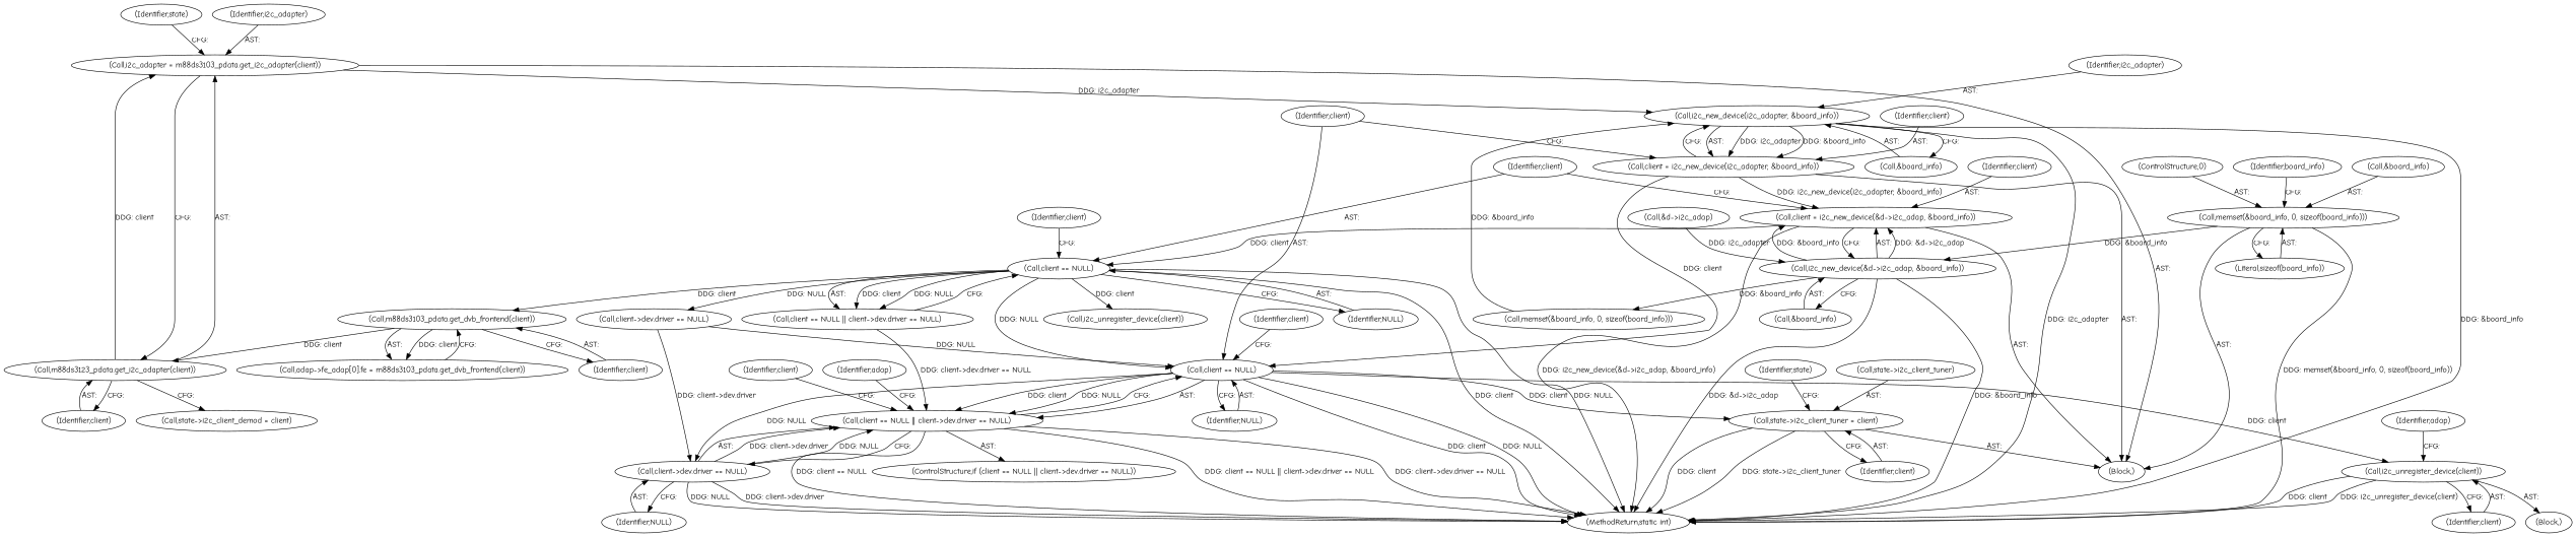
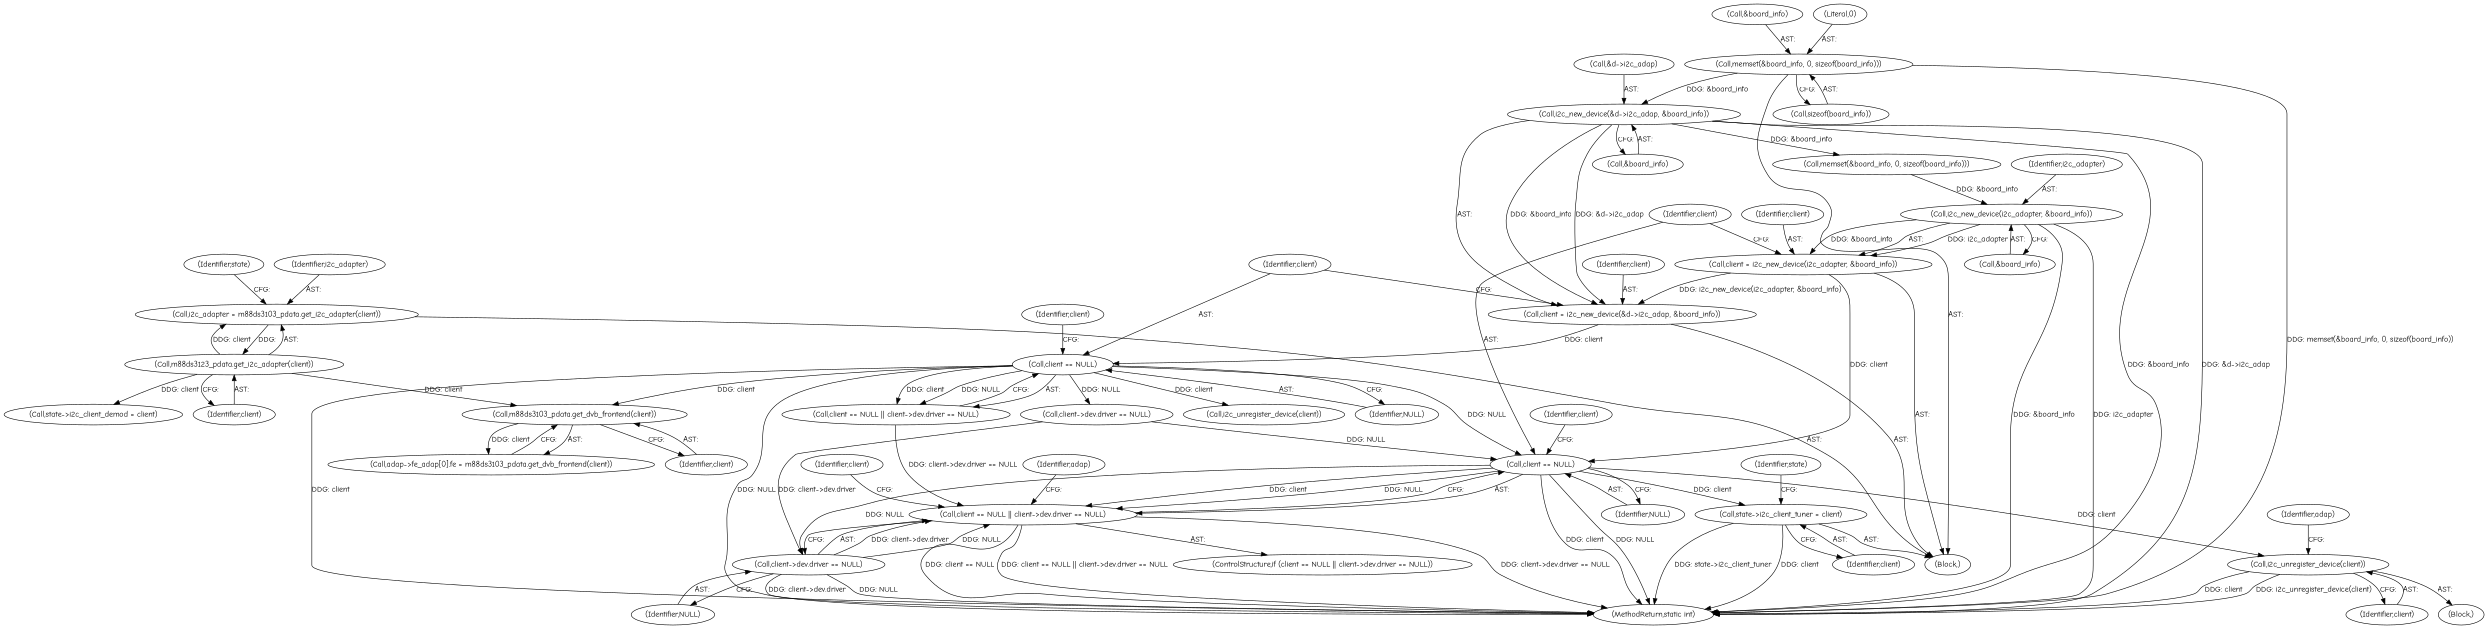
  digraph {
    fontname="Comic Neue"
    node [fontname="Comic Neue"]
    edge [fontname="Comic Neue"]
    n1 [label="(Call,i2c_adapter = m88ds3103_pdata.get_i2c_adapter(client))"]
    n2 [label="(Call,m88ds3123_pdata.get_i2c_adapter(client))"]
    n3 [label="(Call,i2c_new_device(i2c_adapter, &board_info))"]
    n4 [label="(Block,)"]
    n5 [label="(Call,state->i2c_client_demod = client)"]
    n6 [label="(Identifier,client)"]
    n7 [label="(MethodReturn,static int)"]
    n8 [label="(Call,client = i2c_new_device(i2c_adapter, &board_info))"]
    n9 [label="(Call,&board_info)"]
    n10 [label="(Call,m88ds3103_pdata.get_dvb_frontend(client))"]
    n11 [label="(Identifier,client)"]
    n12 [label="(Call,adap->fe_adap[0].fe = m88ds3103_pdata.get_dvb_frontend(client))"]
    n13 [label="(Call,client == NULL)"]
    n14 [label="(Call,client == NULL)"]
    n15 [label="(Call,client == NULL || client->dev.driver == NULL)"]
    n16 [label="(Call,i2c_unregister_device(client))"]
    n17 [label="(Call,client->dev.driver == NULL)"]
    n18 [label="(Identifier,NULL)"]
    n19 [label="(Call,client == NULL || client->dev.driver == NULL)"]
    n20 [label="(Call,client->dev.driver == NULL)"]
    n21 [label="(Call,i2c_unregister_device(client))"]
    n22 [label="(Call,state->i2c_client_tuner = client)"]
    n23 [label="(Identifier,NULL)"]
    n24 [label="(Call,client = i2c_new_device(&d->i2c_adap, &board_info))"]
    n25 [label="(Call,i2c_new_device(&d->i2c_adap, &board_info))"]
    n26 [label="(Call,&board_info)"]
    n27 [label="(Call,memset(&board_info, 0, sizeof(board_info)))"]
    n28 [label="(Call,memset(&board_info, 0, sizeof(board_info)))"]
-   n29 [label="(Literal,sizeof(board_info))"]
+   n29 [label="(Call,sizeof(board_info))"]
    n30 [label="(ControlStructure,if (client == NULL || client->dev.driver == NULL))"]
    n31 [label="(Identifier,NULL)"]
    n32 [label="(Identifier,client)"]
    n33 [label="(Block,)"]
    n34 [label="(Identifier,client)"]
    n35 [label="(Call,&board_info)"]
    n36 [label="(Identifier,state)"]
    n37 [label="(Identifier,state)"]
    n38 [label="(Identifier,i2c_adapter)"]
    n39 [label="(Identifier,client)"]
    n40 [label="(Identifier,client)"]
    n41 [label="(Identifier,client)"]
    n42 [label="(Call,&d->i2c_adap)"]
    n43 [label="(Identifier,client)"]
    n44 [label="(Identifier,client)"]
    n45 [label="(Identifier,adap)"]
    n46 [label="(Identifier,client)"]
    n47 [label="(Identifier,adap)"]
-   n48 [label="(ControlStructure,0)"]
+   n48 [label="(Literal,0)"]
    n49 [label="(Identifier,client)"]
-   n50 [label="(Call,state->i2c_client_tuner)"]
-   n51 [label="(Identifier,board_info)"]
    n52 [label="(Identifier,i2c_adapter)"]
-   n1 -> n2 [label="CFG: "]
-   n1 -> n3 [label="DDG: i2c_adapter"]
+   n1 -> n2 [label="DDG: "]
    n1 -> n4 [label="AST: "]
    n2 -> n1 [label="AST: "]
    n2 -> n1 [label="DDG: client"]
-   n2 -> n5 [label="CFG: "]
+   n2 -> n5 [label="DDG: client"]
    n2 -> n6 [label="CFG: "]
    n3 -> n7 [label="DDG: &board_info"]
    n3 -> n7 [label="DDG: i2c_adapter"]
    n3 -> n8 [label="AST: "]
    n3 -> n8 [label="DDG: i2c_adapter"]
    n3 -> n8 [label="DDG: &board_info"]
    n3 -> n9 [label="CFG: "]
    n6 -> n2 [label="AST: "]
-   n8 -> n3 [label="CFG: "]
    n8 -> n4 [label="AST: "]
    n8 -> n14 [label="DDG: client"]
    n8 -> n24 [label="DDG: i2c_new_device(i2c_adapter, &board_info)"]
    n9 -> n3 [label="AST: "]
-   n10 -> n2 [label="DDG: client"]
+   n2 -> n10 [label="DDG: client"]
    n10 -> n11 [label="CFG: "]
    n10 -> n12 [label="AST: "]
    n10 -> n12 [label="DDG: client"]
    n11 -> n10 [label="AST: "]
    n12 -> n10 [label="CFG: "]
    n13 -> n7 [label="DDG: NULL"]
    n13 -> n7 [label="DDG: client"]
    n13 -> n10 [label="DDG: client"]
    n13 -> n14 [label="DDG: NULL"]
    n13 -> n15 [label="AST: "]
    n13 -> n15 [label="DDG: client"]
    n13 -> n15 [label="DDG: NULL"]
    n13 -> n16 [label="DDG: client"]
    n13 -> n17 [label="DDG: NULL"]
    n13 -> n18 [label="CFG: "]
    n14 -> n7 [label="DDG: client"]
    n14 -> n7 [label="DDG: NULL"]
    n14 -> n19 [label="AST: "]
    n14 -> n19 [label="DDG: client"]
    n14 -> n19 [label="DDG: NULL"]
    n14 -> n20 [label="DDG: NULL"]
    n14 -> n21 [label="DDG: client"]
    n14 -> n22 [label="DDG: client"]
    n14 -> n23 [label="CFG: "]
    n15 -> n13 [label="CFG: "]
    n15 -> n19 [label="DDG: client->dev.driver == NULL"]
    n17 -> n14 [label="DDG: NULL"]
    n17 -> n20 [label="DDG: client->dev.driver"]
    n18 -> n13 [label="AST: "]
    n19 -> n7 [label="DDG: client == NULL || client->dev.driver == NULL"]
    n19 -> n7 [label="DDG: client->dev.driver == NULL"]
    n19 -> n7 [label="DDG: client == NULL"]
    n19 -> n14 [label="CFG: "]
    n19 -> n20 [label="CFG: "]
    n19 -> n30 [label="AST: "]
    n20 -> n7 [label="DDG: client->dev.driver"]
    n20 -> n7 [label="DDG: NULL"]
    n20 -> n19 [label="AST: "]
    n20 -> n19 [label="DDG: client->dev.driver"]
    n20 -> n19 [label="DDG: NULL"]
    n20 -> n31 [label="CFG: "]
    n21 -> n7 [label="DDG: i2c_unregister_device(client)"]
    n21 -> n7 [label="DDG: client"]
    n21 -> n32 [label="CFG: "]
    n21 -> n33 [label="AST: "]
    n22 -> n4 [label="AST: "]
    n22 -> n7 [label="DDG: state->i2c_client_tuner"]
    n22 -> n7 [label="DDG: client"]
    n22 -> n34 [label="CFG: "]
    n23 -> n14 [label="AST: "]
    n24 -> n4 [label="AST: "]
-   n24 -> n7 [label="DDG: i2c_new_device(&d->i2c_adap, &board_info)"]
    n24 -> n13 [label="DDG: client"]
-   n24 -> n25 [label="CFG: "]
    n25 -> n7 [label="DDG: &board_info"]
    n25 -> n7 [label="DDG: &d->i2c_adap"]
    n25 -> n24 [label="AST: "]
    n25 -> n24 [label="DDG: &d->i2c_adap"]
    n25 -> n24 [label="DDG: &board_info"]
    n25 -> n26 [label="CFG: "]
    n25 -> n27 [label="DDG: &board_info"]
    n26 -> n25 [label="AST: "]
    n27 -> n3 [label="DDG: &board_info"]
    n28 -> n4 [label="AST: "]
    n28 -> n7 [label="DDG: memset(&board_info, 0, sizeof(board_info))"]
    n28 -> n25 [label="DDG: &board_info"]
    n28 -> n29 [label="CFG: "]
    n29 -> n28 [label="AST: "]
    n31 -> n20 [label="AST: "]
    n32 -> n21 [label="AST: "]
    n34 -> n22 [label="AST: "]
    n35 -> n28 [label="AST: "]
    n36 -> n1 [label="CFG: "]
    n37 -> n22 [label="CFG: "]
    n38 -> n1 [label="AST: "]
    n39 -> n14 [label="CFG: "]
    n40 -> n19 [label="CFG: "]
    n41 -> n8 [label="CFG: "]
    n41 -> n14 [label="AST: "]
-   n42 -> n25 [label="DDG: i2c_adapter"]
+   n42 -> n25 [label="AST: "]
    n43 -> n13 [label="CFG: "]
    n44 -> n8 [label="AST: "]
    n45 -> n19 [label="CFG: "]
    n46 -> n13 [label="AST: "]
    n46 -> n24 [label="CFG: "]
    n47 -> n21 [label="CFG: "]
    n48 -> n28 [label="AST: "]
    n49 -> n24 [label="AST: "]
-   n50 -> n22 [label="AST: "]
-   n51 -> n28 [label="CFG: "]
    n52 -> n3 [label="AST: "]
  }
